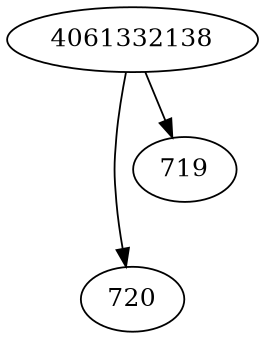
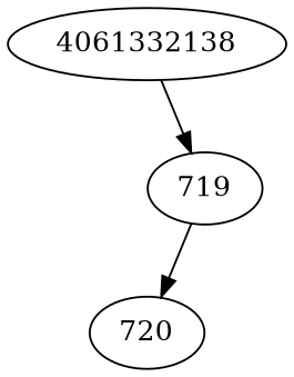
  strict digraph {
    4061332138
    720
    719
-   4061332138 -> 720
+   719 -> 720
    4061332138 -> 719
  }
